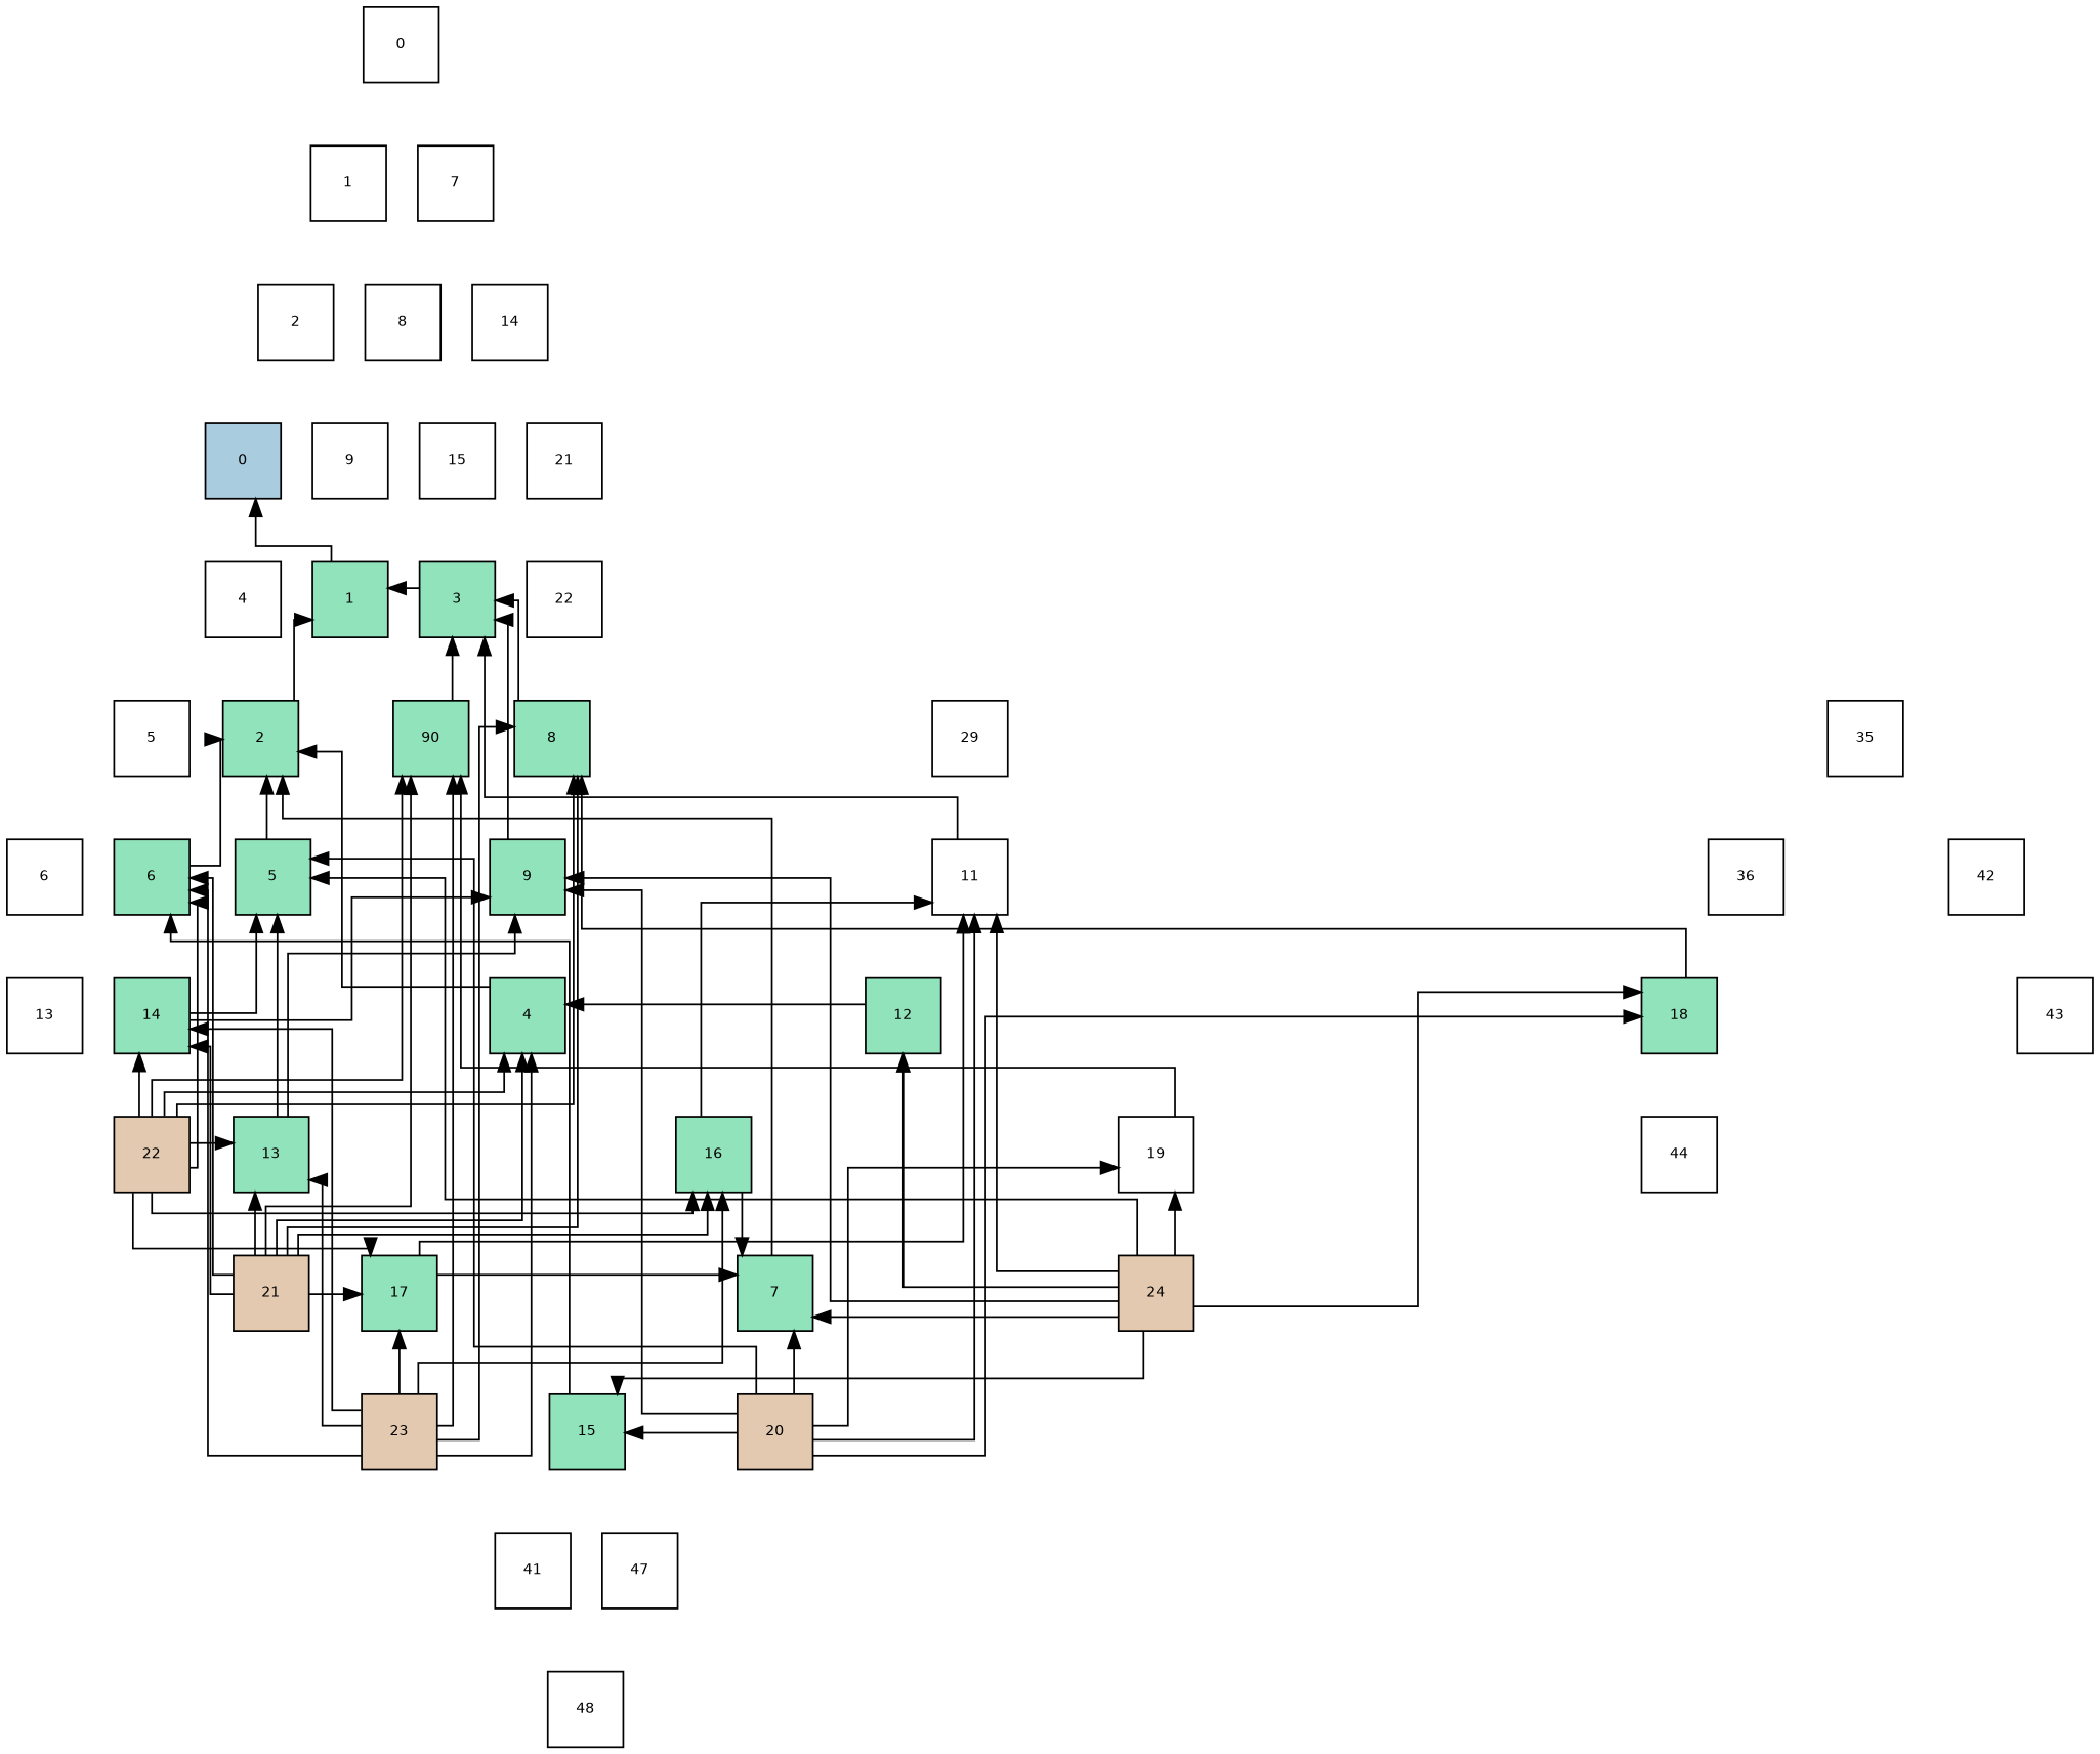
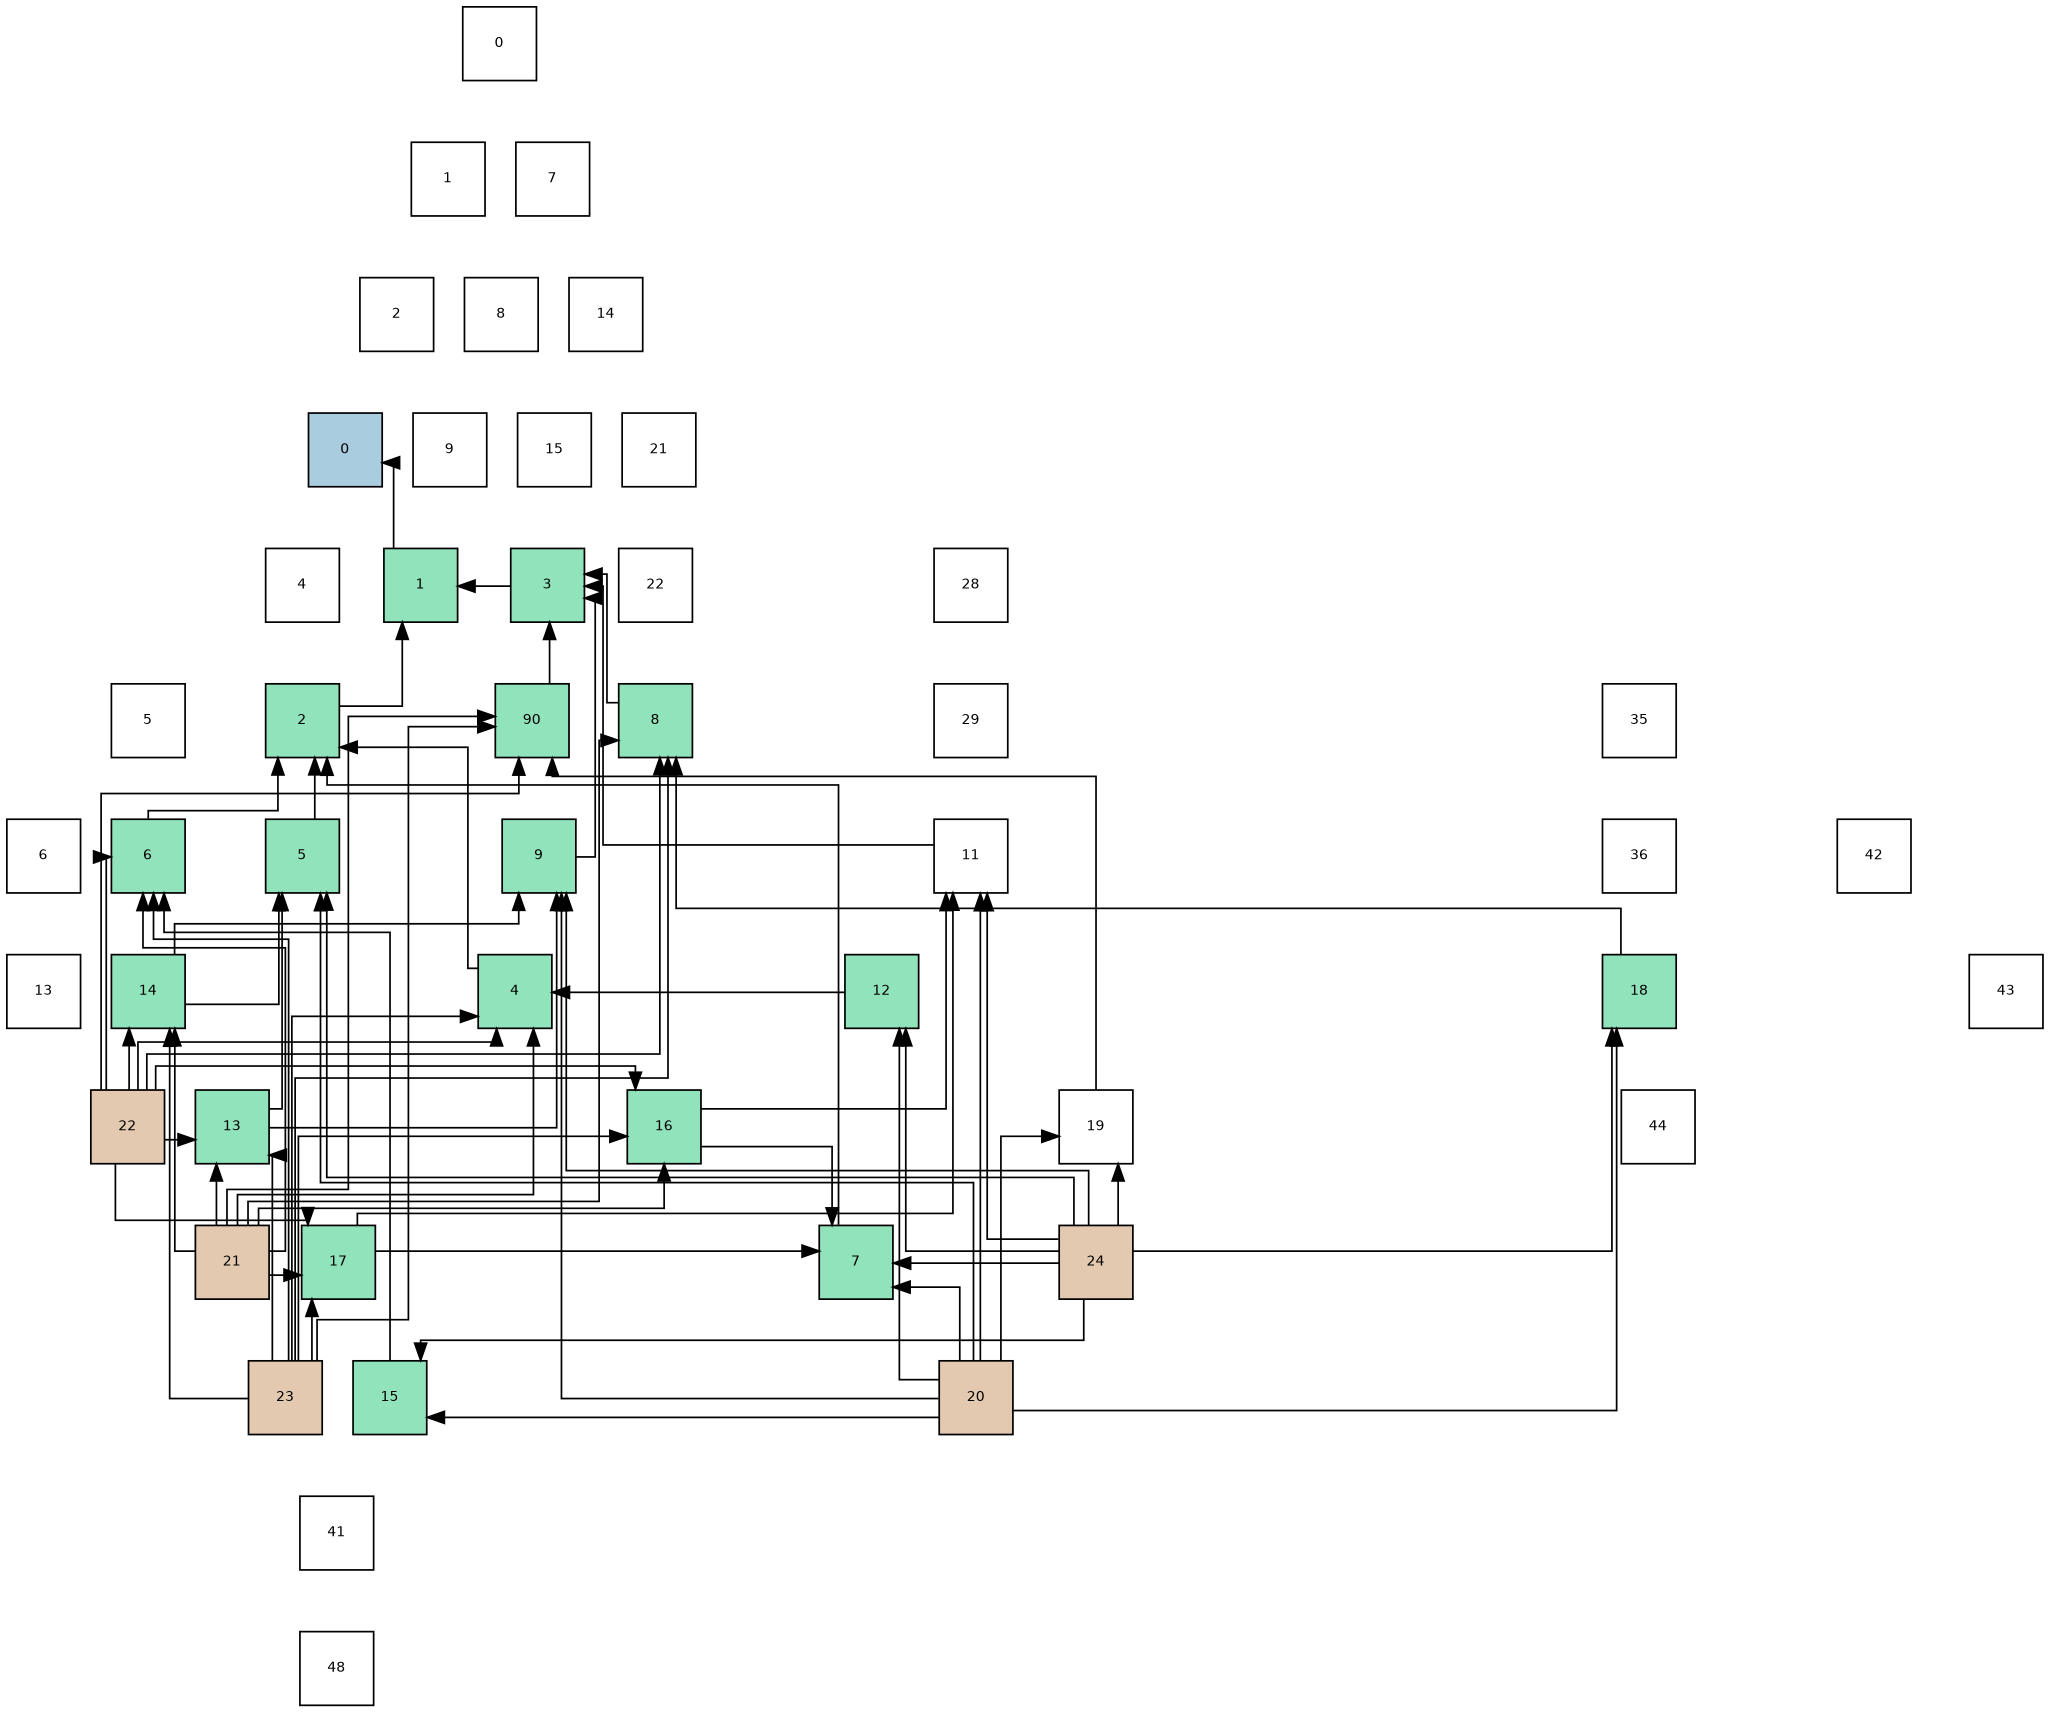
  digraph {
    fontname="DejaVu Sans"
    rank=same
    rankdir=TB
    splines=ortho
    node [fillcolor="#ffffff" fixedsize=true fontname="DejaVu Sans" fontsize=8 shape=square style=filled]
    edge [constraint=true fontname="DejaVu Sans" style=invis]
    n1 [label=0 width=0.6]
    n2 [label=1 width=0.6]
    n3 [label=7 width=0.6]
    n4 [label=2 width=0.6]
    n5 [label=8 width=0.6]
    n6 [label=14 width=0.6]
    n7 [fillcolor="#a9ccde" label=0 width=0.6]
    n8 [label=9 width=0.6]
    n9 [label=15 width=0.6]
    n10 [label=4 width=0.6]
    n11 [fillcolor="#91e3bb" label=1 width=0.6]
    n12 [fillcolor="#91e3bb" label=3 width=0.6]
    n13 [label=5 width=0.6]
    n14 [fillcolor="#91e3bb" label=2 width=0.6]
    n15 [fillcolor="#91e3bb" label=90 width=0.6]
    n16 [label=6 width=0.6]
    n17 [fillcolor="#91e3bb" label=6 width=0.6]
    n18 [fillcolor="#91e3bb" label=5 width=0.6]
    n19 [label=13 width=0.6]
    n20 [fillcolor="#91e3bb" label=14 width=0.6]
    n21 [fillcolor="#e3c9af" label=22 width=0.6]
    n22 [label=21 width=0.6]
    n23 [label=22 width=0.6]
    n24 [fillcolor="#91e3bb" label=8 width=0.6]
    n25 [fillcolor="#91e3bb" label=9 width=0.6]
    n26 [fillcolor="#91e3bb" label=4 width=0.6]
    n27 [fillcolor="#91e3bb" label=13 width=0.6]
    n28 [fillcolor="#e3c9af" label=21 width=0.6]
    n29 [fillcolor="#91e3bb" label=16 width=0.6]
    n30 [fillcolor="#91e3bb" label=17 width=0.6]
+   n31 [label=28 width=0.6]
    n32 [label=29 width=0.6]
    n33 [label=11 width=0.6]
    n34 [fillcolor="#91e3bb" label=12 width=0.6]
    n35 [fillcolor="#e3c9af" label=23 width=0.6]
    n36 [fillcolor="#91e3bb" label=7 width=0.6]
    n37 [fillcolor="#91e3bb" label=15 width=0.6]
    n38 [label=35 width=0.6]
    n39 [label=36 width=0.6]
    n40 [fillcolor="#91e3bb" label=18 width=0.6]
    n41 [label=19 width=0.6]
    n42 [label=41 width=0.6]
    n43 [label=42 width=0.6]
    n44 [label=43 width=0.6]
    n45 [label=44 width=0.6]
    n46 [fillcolor="#e3c9af" label=24 width=0.6]
    n47 [fillcolor="#e3c9af" label=20 width=0.6]
-   n48 [label=47 width=0.6]
    n49 [label=48 width=0.6]
    n1 -> n2
    n1 -> n3
    n2 -> n4
    n2 -> n5
    n3 -> n5
    n3 -> n6
    n4 -> n7
    n4 -> n8
    n5 -> n8
    n5 -> n9
    n6 -> n9
    n6 -> n22
    n7 -> n10
    n7 -> n11
    n8 -> n11
    n8 -> n12
    n9 -> n12
    n9 -> n23
    n10 -> n13
    n10 -> n14
    n11 -> n7 [constraint=false style=vis]
    n11 -> n14
    n11 -> n15
    n12 -> n11 [constraint=false style=vis]
    n12 -> n15
    n12 -> n24
    n13 -> n16
    n13 -> n17
    n14 -> n11 [constraint=false style=vis]
    n14 -> n17
    n14 -> n18
    n15 -> n12 [constraint=false style=vis]
    n15 -> n18
    n15 -> n25
    n16 -> n19
    n17 -> n14 [constraint=false style=vis]
    n17 -> n19
    n17 -> n20
    n18 -> n14 [constraint=false style=vis]
    n18 -> n20
    n18 -> n26
    n19 -> n21
    n20 -> n18 [constraint=false style=vis]
    n20 -> n21
    n20 -> n25 [constraint=false style=vis]
    n20 -> n27
    n21 -> n15 [constraint=false style=vis]
    n21 -> n17 [constraint=false style=vis]
    n21 -> n20 [constraint=false style=vis]
    n21 -> n24 [constraint=false style=vis]
    n21 -> n26 [constraint=false style=vis]
    n21 -> n27 [constraint=false style=vis]
    n21 -> n28
    n21 -> n29 [constraint=false style=vis]
    n21 -> n30 [constraint=false style=vis]
    n22 -> n23
+   n22 -> n31
    n23 -> n24
    n23 -> n32
    n24 -> n12 [constraint=false style=vis]
    n24 -> n25
    n24 -> n33
    n25 -> n12 [constraint=false style=vis]
    n25 -> n26
    n25 -> n34
    n26 -> n14 [constraint=false style=vis]
    n26 -> n27
    n26 -> n29
    n27 -> n18 [constraint=false style=vis]
    n27 -> n25 [constraint=false style=vis]
    n27 -> n28
    n27 -> n30
    n28 -> n15 [constraint=false style=vis]
    n28 -> n17 [constraint=false style=vis]
    n28 -> n20 [constraint=false style=vis]
    n28 -> n24 [constraint=false style=vis]
    n28 -> n26 [constraint=false style=vis]
    n28 -> n27 [constraint=false style=vis]
    n28 -> n29 [constraint=false style=vis]
    n28 -> n30 [constraint=false style=vis]
    n28 -> n35
    n29 -> n30
    n29 -> n33 [constraint=false style=vis]
    n29 -> n36 [constraint=false style=vis]
    n29 -> n36
    n30 -> n33 [constraint=false style=vis]
    n30 -> n35
    n30 -> n36 [constraint=false style=vis]
    n30 -> n37
+   n31 -> n32
+   n31 -> n38
    n32 -> n33
    n32 -> n39
    n33 -> n12 [constraint=false style=vis]
    n33 -> n34
    n33 -> n40
    n34 -> n26 [constraint=false style=vis]
    n34 -> n29
    n34 -> n41
    n35 -> n15 [constraint=false style=vis]
    n35 -> n17 [constraint=false style=vis]
    n35 -> n20 [constraint=false style=vis]
    n35 -> n24 [constraint=false style=vis]
    n35 -> n26 [constraint=false style=vis]
    n35 -> n27 [constraint=false style=vis]
    n35 -> n29 [constraint=false style=vis]
    n35 -> n30 [constraint=false style=vis]
    n35 -> n42
    n36 -> n14 [constraint=false style=vis]
    n36 -> n37
    n36 -> n47
    n37 -> n17 [constraint=false style=vis]
    n37 -> n42
-   n37 -> n48
    n38 -> n39
    n38 -> n43
    n39 -> n40
    n39 -> n44
    n40 -> n24 [constraint=false style=vis]
    n40 -> n41
    n40 -> n45
    n41 -> n15 [constraint=false style=vis]
    n41 -> n36
    n41 -> n46
    n42 -> n49
    n43 -> n44
    n44 -> n45
    n45 -> n46
    n46 -> n18 [constraint=false style=vis]
    n46 -> n25 [constraint=false style=vis]
    n46 -> n33 [constraint=false style=vis]
    n46 -> n34 [constraint=false style=vis]
    n46 -> n36 [constraint=false style=vis]
    n46 -> n37 [constraint=false style=vis]
    n46 -> n40 [constraint=false style=vis]
    n46 -> n41 [constraint=false style=vis]
    n46 -> n47
    n47 -> n18 [constraint=false style=vis]
    n47 -> n25 [constraint=false style=vis]
    n47 -> n33 [constraint=false style=vis]
+   n47 -> n34 [constraint=false style=vis]
    n47 -> n36 [constraint=false style=vis]
    n47 -> n37 [constraint=false style=vis]
    n47 -> n40 [constraint=false style=vis]
    n47 -> n41 [constraint=false style=vis]
-   n47 -> n48
-   n48 -> n49
  }
